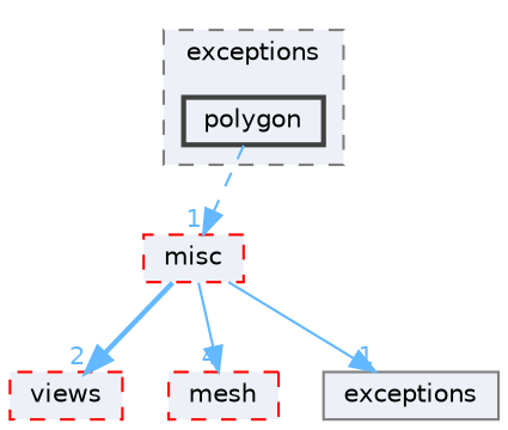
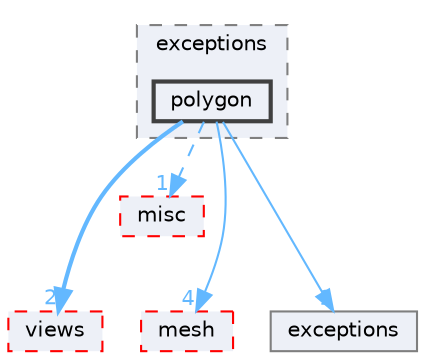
  digraph {
    compound=true
    node [color=red fillcolor="#edf0f7" fontname=Helvetica fontsize=10 shape=box style="filled,dashed"]
    edge [color=steelblue1 fontcolor=steelblue1 fontname=Helvetica fontsize=10 headlabel=1 labeldistance=1.5 labelfontname=Helvetica labelfontsize=10 style=solid]
    n1 [color=grey25 height=0.2 label=polygon style="filled,bold" width=0.4]
    n2 [height=0.2 label=misc width=0.4]
    n3 [height=0.2 label=views width=0.4]
    n4 [height=0.2 label=mesh width=0.4]
    n5 [color=grey50 height=0.2 label=exceptions style=filled width=0.4]
    subgraph cluster_1 {
      bgcolor="#edf0f7"
      fontname=Helvetica
      fontsize=10
      label=exceptions
      pencolor=grey50
      style="filled,dashed"
      n1
    }
    n1 -> n2 [style=dashed]
-   n2 -> n3 [headlabel=2 style=bold]
-   n2 -> n4 [headlabel=4]
-   n2 -> n5
+   n1 -> n3 [headlabel=2 style=bold]
+   n1 -> n4 [headlabel=4]
+   n1 -> n5
  }
